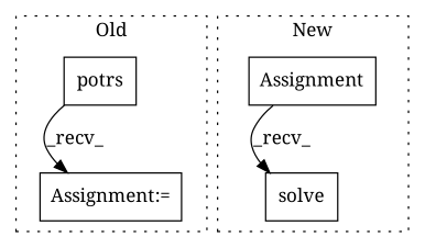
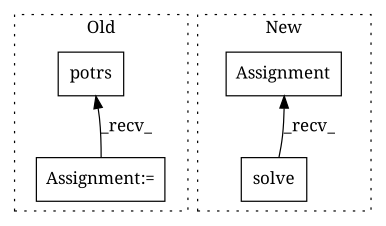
  digraph {
    fontname="Noto Serif"
    node [a=32 fontname="Noto Serif" l="6,1" shape=box]
    edge [fontname="Noto Serif"]
    n1 [label=potrs s="248,265"]
    n2 [a=7 l=7 label="Assignment:=" s=223]
    n3 [l=10 label=Assignment s=228]
    n4 [label=solve s="239,259"]
    subgraph cluster_1 {
      label=Old
      style=dotted
      n1
      n2
    }
    subgraph cluster_2 {
      label=New
      style=dotted
      n3
      n4
    }
-   n1 -> n2 [label=_recv_]
-   n3 -> n4 [label=_recv_]
+   n2 -> n1 [label=_recv_]
+   n4 -> n3 [label=_recv_]
  }
